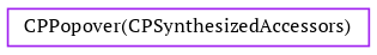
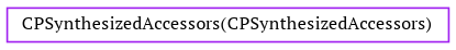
  digraph {
    rankdir=LR
    fontname="PT Serif"
-   n1 [color=purple fillcolor=white fontname="PT Serif" fontsize=10 height=0.2 label="CPPopover(CPSynthesizedAccessors)" shape=record style=filled width=0.4]
+   n1 [color=purple fillcolor=white fontname="PT Serif" fontsize=10 height=0.2 label="CPSynthesizedAccessors(CPSynthesizedAccessors)" shape=record style=filled width=0.4]
  }
